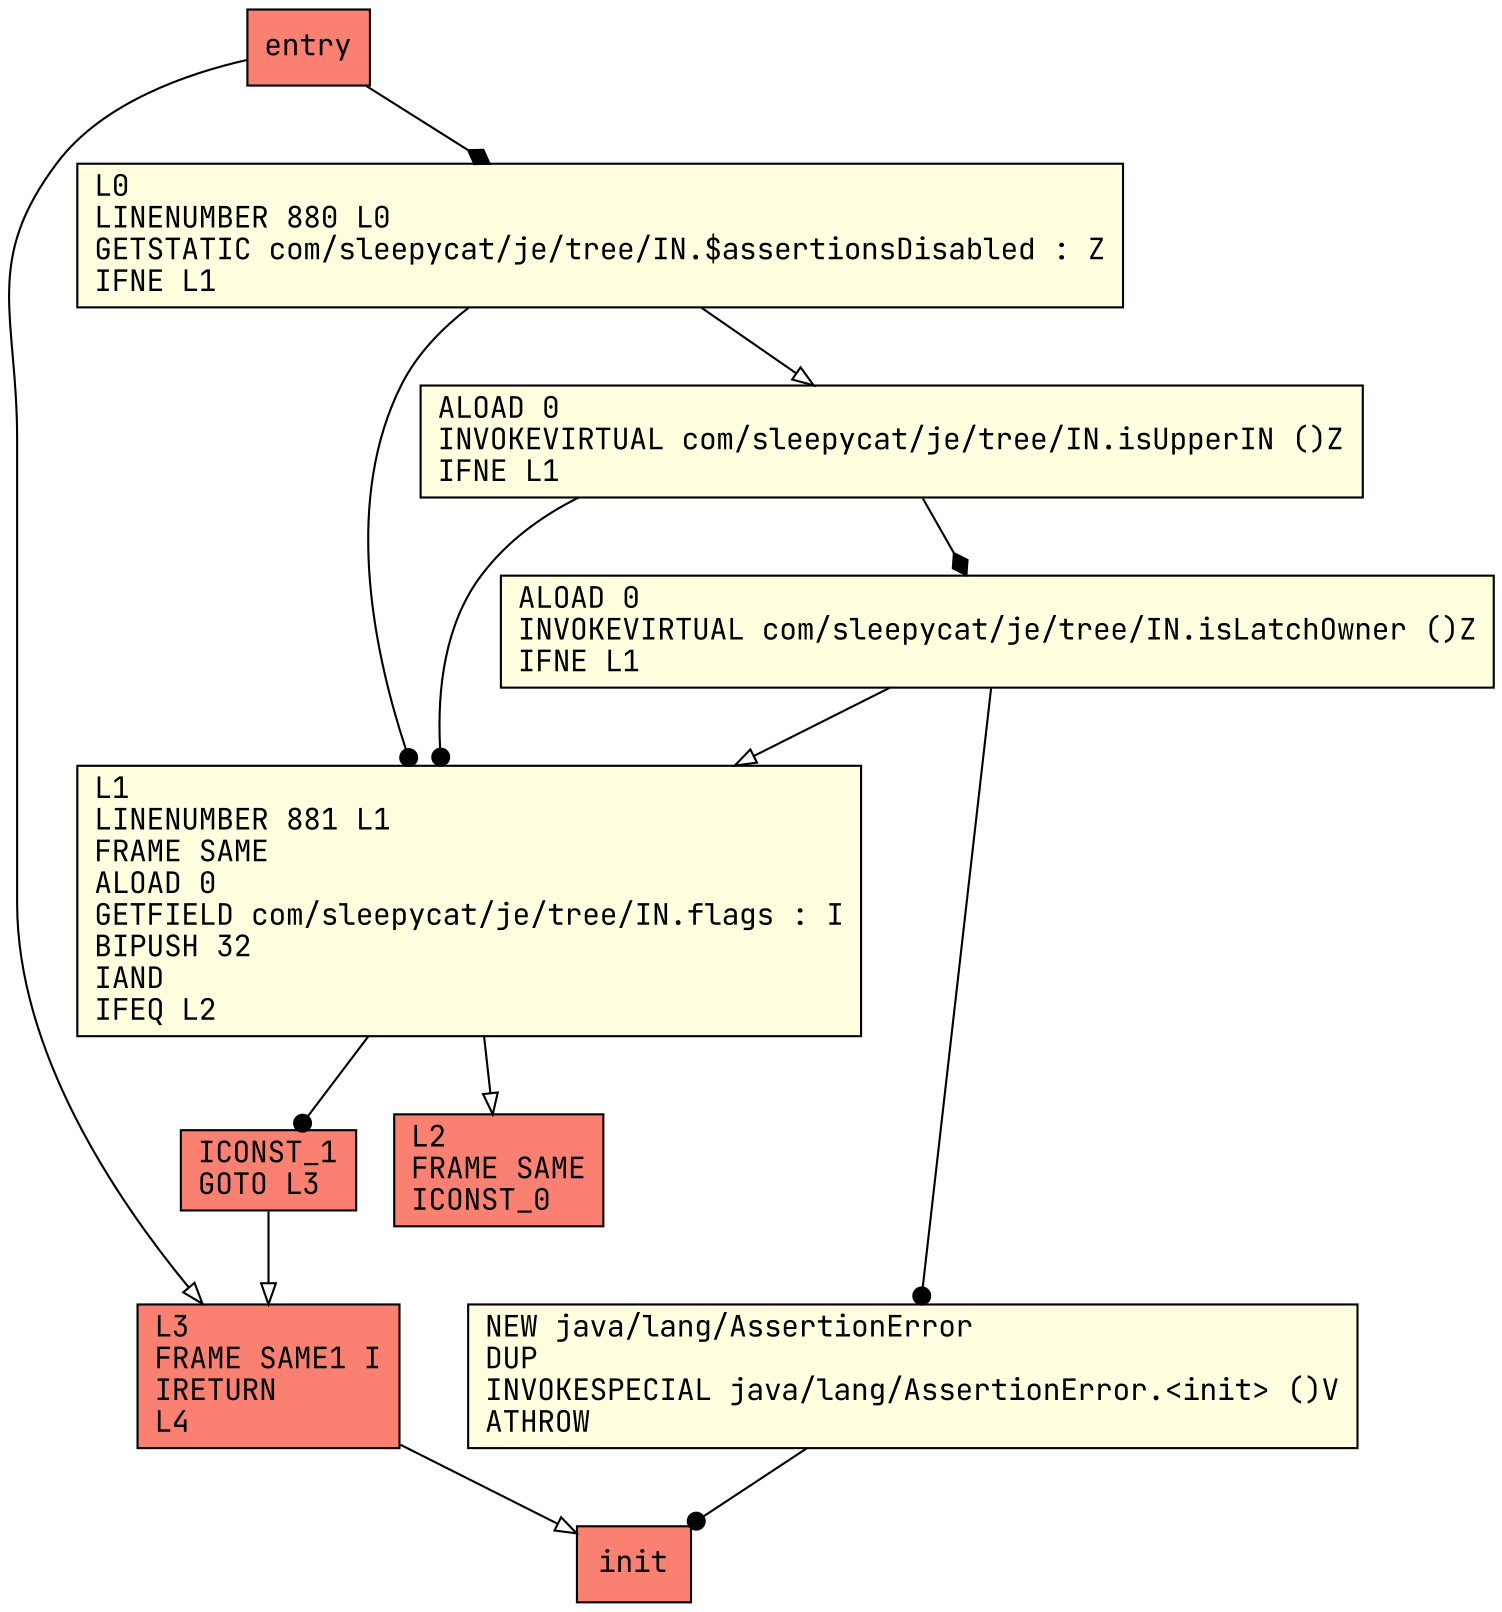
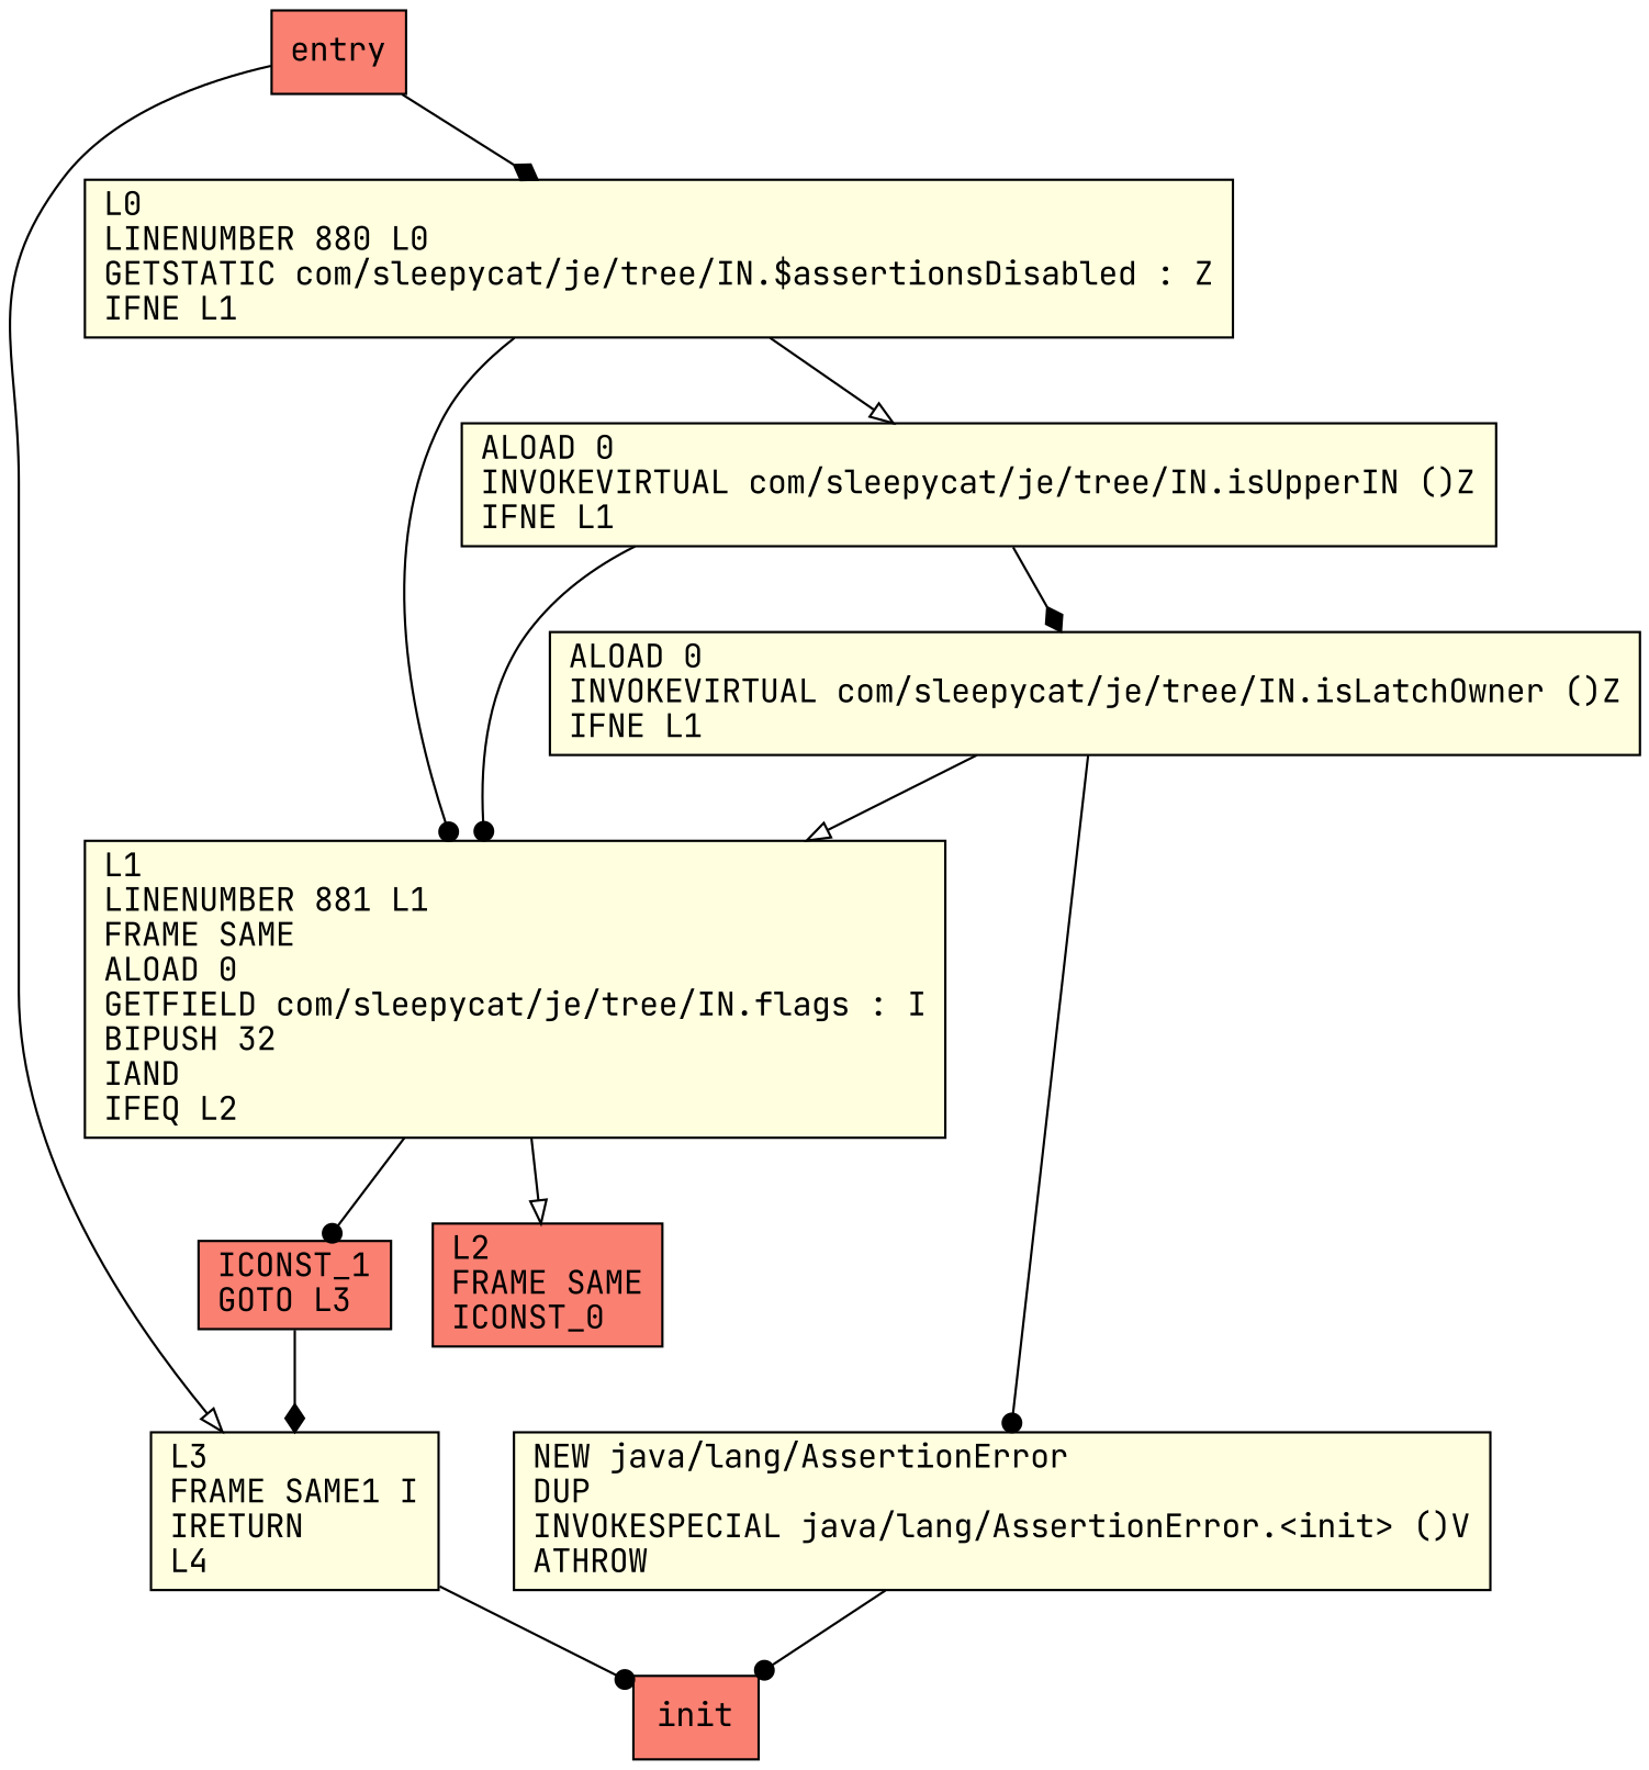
  digraph {
    fontname="JetBrains Mono"
    node [fillcolor=salmon fontname="JetBrains Mono" shape=record style=filled]
    edge [arrowhead=onormal fontname="JetBrains Mono"]
    n1 [label="ICONST_1\lGOTO L3\l"]
-   n2 [label="L3\lFRAME SAME1 I\lIRETURN\lL4\l"]
+   n2 [fillcolor=lightyellow label="L3\lFRAME SAME1 I\lIRETURN\lL4\l"]
    n3 [label=init]
    n4 [label="L2\lFRAME SAME\lICONST_0\l"]
    n5 [fillcolor=lightyellow label="ALOAD 0\lINVOKEVIRTUAL com/sleepycat/je/tree/IN.isUpperIN ()Z\lIFNE L1\l"]
    n6 [fillcolor=lightyellow label="L1\lLINENUMBER 881 L1\lFRAME SAME\lALOAD 0\lGETFIELD com/sleepycat/je/tree/IN.flags : I\lBIPUSH 32\lIAND\lIFEQ L2\l"]
    n7 [fillcolor=lightyellow label="ALOAD 0\lINVOKEVIRTUAL com/sleepycat/je/tree/IN.isLatchOwner ()Z\lIFNE L1\l"]
    n8 [fillcolor=lightyellow label="NEW java/lang/AssertionError\lDUP\lINVOKESPECIAL java/lang/AssertionError.\<init\> ()V\lATHROW\l"]
    n9 [fillcolor=lightyellow label="L0\lLINENUMBER 880 L0\lGETSTATIC com/sleepycat/je/tree/IN.$assertionsDisabled : Z\lIFNE L1\l"]
    entry
-   n1 -> n2
-   n2 -> n3
+   n1 -> n2 [arrowhead=diamond]
+   n2 -> n3 [arrowhead=dot]
    n5 -> n6 [arrowhead=dot]
    n5 -> n7 [arrowhead=diamond]
    n6 -> n1 [arrowhead=dot]
    n6 -> n4
    n7 -> n6
    n7 -> n8 [arrowhead=dot]
    n8 -> n3 [arrowhead=dot]
    n9 -> n5
    n9 -> n6 [arrowhead=dot]
    entry -> n2
    entry -> n9 [arrowhead=diamond]
  }
